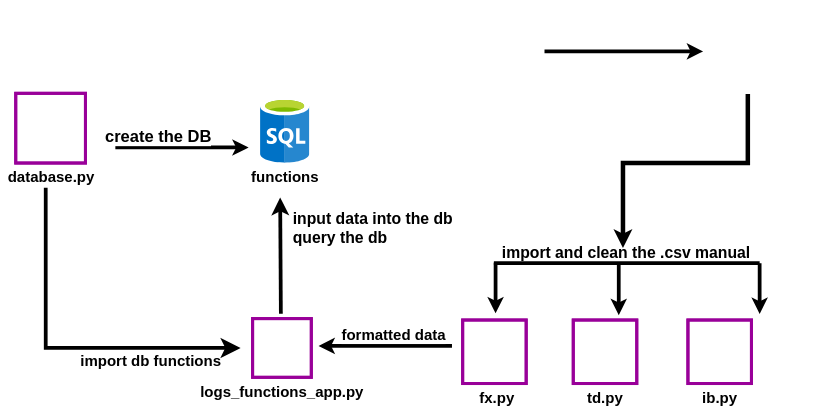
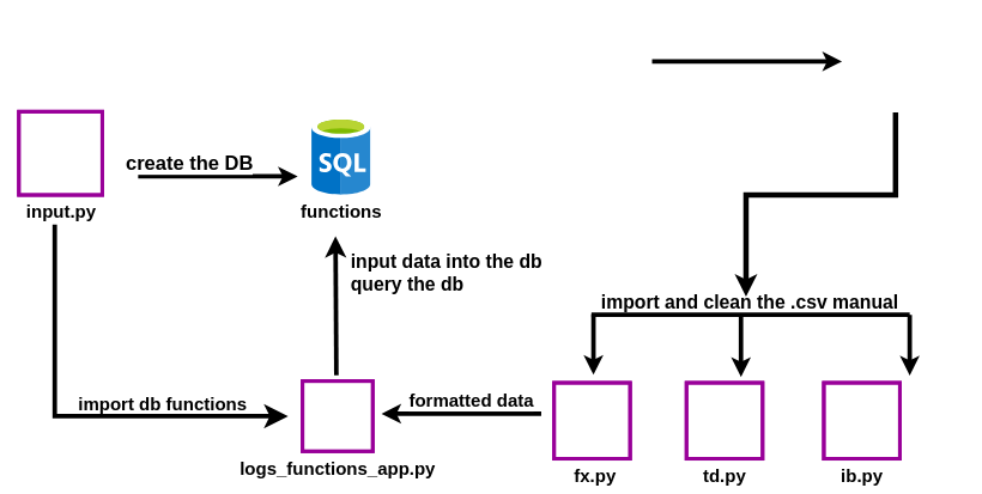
  <mxCell id="0" />
  <mxCell id="1" parent="0" />
- <mxCell id="2" value="import db functions" style="text;html=1;resizable=0;autosize=1;align=center;verticalAlign=middle;points=[];fillColor=none;strokeColor=none;rounded=0;fontSize=20;fontStyle=1" vertex="1" parent="1"><mxGeometry x="101" y="466" width="198" height="28" as="geometry" /></mxCell>
+ <mxCell id="2" value="import db functions" style="text;html=1;resizable=0;autosize=1;align=center;verticalAlign=middle;points=[];fillColor=none;strokeColor=none;rounded=0;fontSize=20;fontStyle=1" vertex="1" parent="1"><mxGeometry x="81" y="436" width="198" height="28" as="geometry" /></mxCell>
  <mxCell id="3" value="" style="group" vertex="1" connectable="0" parent="1"><mxGeometry x="20" y="124" width="418" height="405" as="geometry" /></mxCell>
  <mxCell id="4" value="" style="group" parent="3" vertex="1" connectable="0"><mxGeometry width="405" height="93" as="geometry" /></mxCell>
  <mxCell id="5" value="" style="endArrow=classic;html=1;rounded=0;strokeWidth=5;" parent="4" edge="1"><mxGeometry width="50" height="50" relative="1" as="geometry"><mxPoint x="132.898" y="72.248" as="sourcePoint" /><mxPoint x="310.707" y="72.248" as="targetPoint" /></mxGeometry></mxCell>
  <mxCell id="6" value="create the DB" style="edgeLabel;html=1;align=center;verticalAlign=bottom;resizable=0;points=[];fontSize=22;fontStyle=1;labelPosition=center;verticalLabelPosition=top;" parent="5" vertex="1" connectable="0"><mxGeometry x="-0.356" relative="1" as="geometry"><mxPoint as="offset" /></mxGeometry></mxCell>
- <mxCell id="7" value="database.py" style="shape=image;html=1;verticalAlign=top;verticalLabelPosition=bottom;labelBackgroundColor=#ffffff;imageAspect=0;aspect=fixed;image=https://cdn1.iconfinder.com/data/icons/DarkGlass_Reworked/128x128/mimetypes/source_py.png;imageBorder=#990099;strokeWidth=4;imageBackground=default;rounded=0;fontStyle=1;fontSize=20;" parent="4" vertex="1"><mxGeometry width="93" height="93" as="geometry" /></mxCell>
+ <mxCell id="7" value="input.py" style="shape=image;html=1;verticalAlign=top;verticalLabelPosition=bottom;labelBackgroundColor=#ffffff;imageAspect=0;aspect=fixed;image=https://cdn1.iconfinder.com/data/icons/DarkGlass_Reworked/128x128/mimetypes/source_py.png;imageBorder=#990099;strokeWidth=4;imageBackground=default;rounded=0;fontStyle=1;fontSize=20;" parent="4" vertex="1"><mxGeometry width="93" height="93" as="geometry" /></mxCell>
  <mxCell id="8" value="functions" style="sketch=0;aspect=fixed;html=1;points=[];align=center;image;fontSize=20;image=img/lib/mscae/SQL_Database_generic.svg;fontStyle=1" parent="4" vertex="1"><mxGeometry x="326.288" y="6.149" width="66.007" height="86.851" as="geometry" /></mxCell>
  <mxCell id="9" value="" style="group" parent="3" vertex="1" connectable="0"><mxGeometry x="297" y="139" width="121" height="266" as="geometry" /></mxCell>
  <mxCell id="10" value="" style="group" parent="9" vertex="1" connectable="0"><mxGeometry x="19" width="78.334" height="239.892" as="geometry" /></mxCell>
  <mxCell id="11" value="logs_functions_app.py" style="shape=image;html=1;verticalAlign=top;verticalLabelPosition=bottom;labelBackgroundColor=#ffffff;imageAspect=0;aspect=fixed;image=https://cdn1.iconfinder.com/data/icons/DarkGlass_Reworked/128x128/mimetypes/source_py.png;imageBorder=#990099;strokeWidth=4;imageBackground=default;rounded=0;fontStyle=1;fontSize=20;" parent="10" vertex="1"><mxGeometry y="161.558" width="78.334" height="78.334" as="geometry" /></mxCell>
  <mxCell id="12" value="" style="endArrow=classic;html=1;rounded=0;strokeWidth=5;fontSize=10;startSize=0;endSize=8;targetPerimeterSpacing=5;sourcePerimeterSpacing=-4;" parent="10" edge="1"><mxGeometry width="50" height="50" relative="1" as="geometry"><mxPoint x="37.719" y="155.031" as="sourcePoint" /><mxPoint x="36.773" as="targetPoint" /></mxGeometry></mxCell>
  <mxCell id="13" value="&lt;span style=&quot;font-size: 21px&quot;&gt;&lt;b&gt;input data into the db&lt;br&gt;query the db&lt;br&gt;&lt;/b&gt;&lt;/span&gt;" style="edgeLabel;html=1;align=left;verticalAlign=bottom;resizable=0;points=[];rotation=0;labelPosition=right;verticalLabelPosition=top;" parent="12" vertex="1" connectable="0"><mxGeometry x="-0.186" y="2" relative="1" as="geometry"><mxPoint x="17" y="-25" as="offset" /></mxGeometry></mxCell>
  <mxCell id="14" value="" style="edgeStyle=segmentEdgeStyle;endArrow=classic;html=1;rounded=0;strokeWidth=5;endSize=11;startSize=9;targetPerimeterSpacing=4;sourcePerimeterSpacing=0;fontSize=10;entryX=0;entryY=0.5;entryDx=0;entryDy=0;labelPosition=center;verticalLabelPosition=top;align=center;verticalAlign=bottom;" edge="1" parent="3"><mxGeometry width="50" height="50" relative="1" as="geometry"><mxPoint x="40" y="126" as="sourcePoint" /><mxPoint x="300" y="339.725" as="targetPoint" /><Array as="points"><mxPoint x="40" y="340" /></Array></mxGeometry></mxCell>
  <mxCell id="15" value="" style="group" vertex="1" connectable="0" parent="1"><mxGeometry x="424" y="20" width="647" height="505" as="geometry" /></mxCell>
  <mxCell id="16" value="" style="group;strokeWidth=1;strokeColor=none;" parent="15" vertex="1" connectable="0"><mxGeometry x="145" width="502" height="505" as="geometry" /></mxCell>
  <mxCell id="17" value="import and clean the .csv manual" style="group;fontStyle=1;fontSize=21;verticalAlign=bottom;horizontal=1;labelPosition=center;verticalLabelPosition=top;align=center;" parent="16" vertex="1" connectable="0"><mxGeometry x="47.274" y="329.879" width="436.717" height="175.121" as="geometry" /></mxCell>
  <mxCell id="18" value="" style="group" parent="17" vertex="1" connectable="0"><mxGeometry y="76.565" width="436.717" height="98.556" as="geometry" /></mxCell>
  <mxCell id="19" value="&lt;font style=&quot;font-size: 20px&quot;&gt;&amp;nbsp;fx.py&lt;/font&gt;" style="shape=image;html=1;verticalAlign=top;verticalLabelPosition=bottom;labelBackgroundColor=#ffffff;imageAspect=0;aspect=fixed;image=https://cdn1.iconfinder.com/data/icons/DarkGlass_Reworked/128x128/mimetypes/source_py.png;imageBorder=#990099;strokeWidth=4;imageBackground=default;rounded=0;fontStyle=1;fontSize=20;" parent="18" vertex="1"><mxGeometry width="84.735" height="84.735" as="geometry" /></mxCell>
  <mxCell id="20" value="td.py" style="shape=image;html=1;verticalAlign=top;verticalLabelPosition=bottom;labelBackgroundColor=#ffffff;imageAspect=0;aspect=fixed;image=https://cdn1.iconfinder.com/data/icons/DarkGlass_Reworked/128x128/mimetypes/source_py.png;imageBorder=#990099;strokeWidth=4;imageBackground=default;rounded=0;fontStyle=1;fontSize=20;" parent="18" vertex="1"><mxGeometry x="147.55" width="84.735" height="84.735" as="geometry" /></mxCell>
  <mxCell id="21" value="ib.py" style="shape=image;html=1;verticalAlign=top;verticalLabelPosition=bottom;labelBackgroundColor=#ffffff;imageAspect=0;aspect=fixed;image=https://cdn1.iconfinder.com/data/icons/DarkGlass_Reworked/128x128/mimetypes/source_py.png;imageBorder=#990099;strokeWidth=4;imageBackground=default;rounded=0;fontStyle=1;fontSize=20;" parent="18" vertex="1"><mxGeometry x="300.525" width="84.735" height="84.735" as="geometry" /></mxCell>
  <mxCell id="22" value="" style="group" parent="17" vertex="1" connectable="0"><mxGeometry x="43.897" width="352.3" height="70.048" as="geometry" /></mxCell>
  <mxCell id="23" value="" style="endArrow=none;html=1;fontSize=20;strokeWidth=5;" parent="22" edge="1"><mxGeometry width="50" height="50" relative="1" as="geometry"><mxPoint x="-2.251" y="0.815" as="sourcePoint" /><mxPoint x="352.3" y="0.815" as="targetPoint" /><Array as="points"><mxPoint x="61.343" y="0.815" /></Array></mxGeometry></mxCell>
  <mxCell id="24" value="" style="endArrow=classic;html=1;fontSize=20;strokeWidth=5;" parent="22" edge="1"><mxGeometry width="50" height="50" relative="1" as="geometry"><mxPoint as="sourcePoint" /><mxPoint y="67.605" as="targetPoint" /></mxGeometry></mxCell>
  <mxCell id="25" value="" style="endArrow=classic;html=1;fontSize=20;strokeWidth=5;" parent="22" edge="1"><mxGeometry width="50" height="50" relative="1" as="geometry"><mxPoint x="352.3" y="0.815" as="sourcePoint" /><mxPoint x="352.3" y="68.419" as="targetPoint" /></mxGeometry></mxCell>
  <mxCell id="26" value="" style="endArrow=classic;html=1;fontSize=20;strokeWidth=5;" parent="22" edge="1"><mxGeometry width="50" height="50" relative="1" as="geometry"><mxPoint x="164.332" y="2.444" as="sourcePoint" /><mxPoint x="164.332" y="70.048" as="targetPoint" /></mxGeometry></mxCell>
  <mxCell id="27" value="" style="group;fontSize=20;" parent="16" vertex="1" connectable="0"><mxGeometry width="502" height="197.113" as="geometry" /></mxCell>
  <mxCell id="28" value="" style="shape=image;html=1;verticalAlign=top;verticalLabelPosition=bottom;labelBackgroundColor=#ffffff;imageAspect=0;aspect=fixed;image=https://cdn2.iconfinder.com/data/icons/simple-files/128/csv1.png;fontFamily=Helvetica;fontSize=12;fontColor=none;strokeColor=default;fillColor=default;opacity=80;strokeWidth=5;rounded=0;" parent="27" vertex="1"><mxGeometry x="361.305" width="87.536" height="87.536" as="geometry" /></mxCell>
  <mxCell id="29" value="" style="edgeStyle=elbowEdgeStyle;elbow=vertical;endArrow=classic;html=1;strokeWidth=6;rounded=0;" parent="27" edge="1"><mxGeometry width="50" height="50" relative="1" as="geometry"><mxPoint x="427.713" y="105.073" as="sourcePoint" /><mxPoint x="261.13" y="310.331" as="targetPoint" /><Array as="points"><mxPoint x="274.637" y="197.113" /></Array></mxGeometry></mxCell>
  <mxCell id="30" value="" style="endArrow=classic;html=1;fontSize=20;strokeWidth=5;" parent="27" edge="1"><mxGeometry width="50" height="50" relative="1" as="geometry"><mxPoint x="156.453" y="48.056" as="sourcePoint" /><mxPoint x="368.058" y="48.056" as="targetPoint" /></mxGeometry></mxCell>
  <mxCell id="31" value="&lt;span style=&quot;color: rgb(0, 0, 0); font-family: helvetica; font-size: 20px; font-style: normal; font-weight: 700; letter-spacing: normal; text-align: center; text-indent: 0px; text-transform: none; word-spacing: 0px; background-color: rgb(255, 255, 255); display: inline; float: none;&quot;&gt;formatted data&lt;/span&gt;" style="endArrow=classic;html=1;rounded=0;strokeWidth=5;fontSize=20;labelPosition=center;verticalLabelPosition=top;align=center;verticalAlign=bottom;fontStyle=1" parent="15" edge="1"><mxGeometry x="-0.123" width="50" height="50" relative="1" as="geometry"><mxPoint x="178" y="441" as="sourcePoint" /><mxPoint y="441" as="targetPoint" /><mxPoint as="offset" /></mxGeometry></mxCell>
